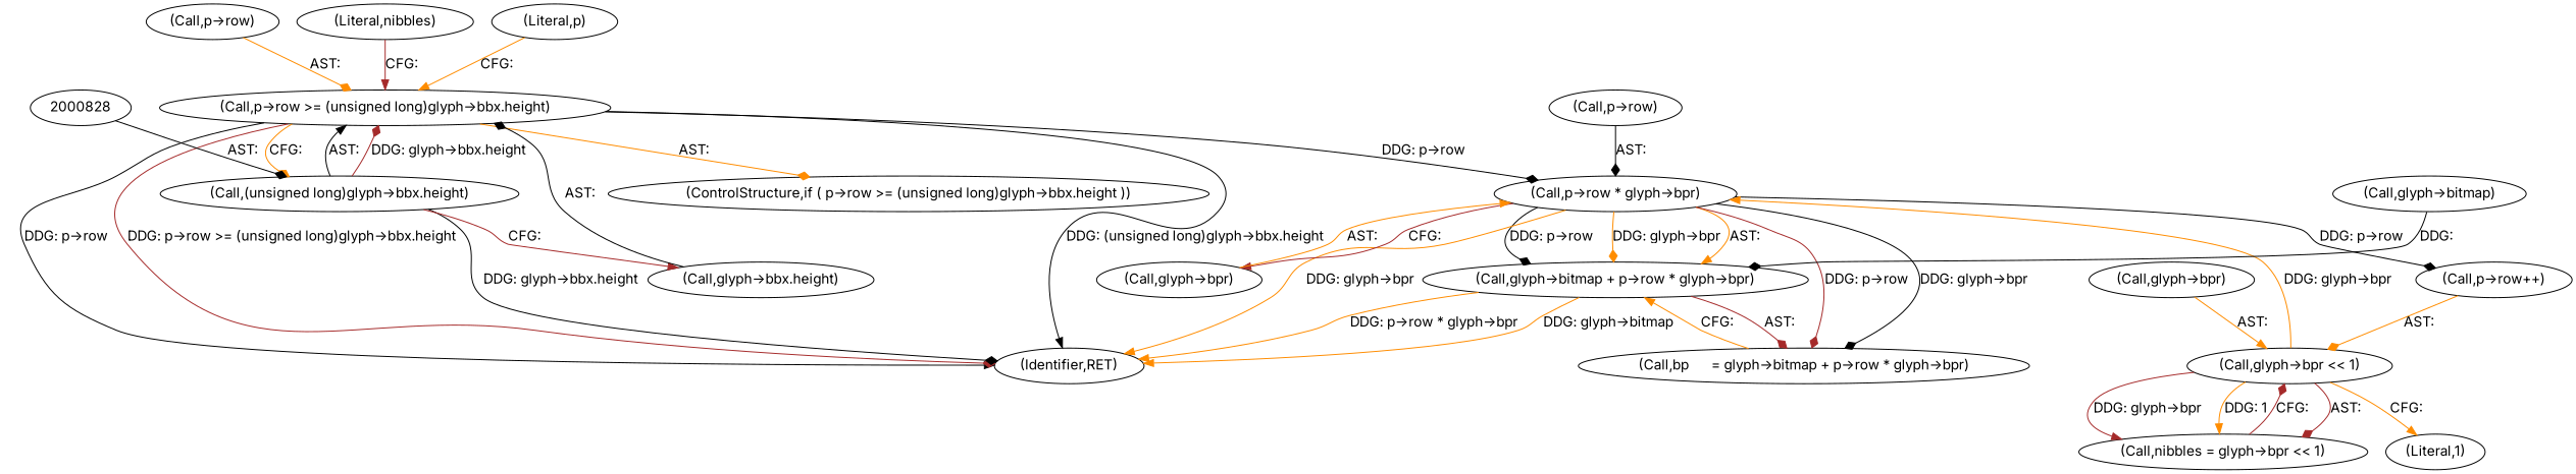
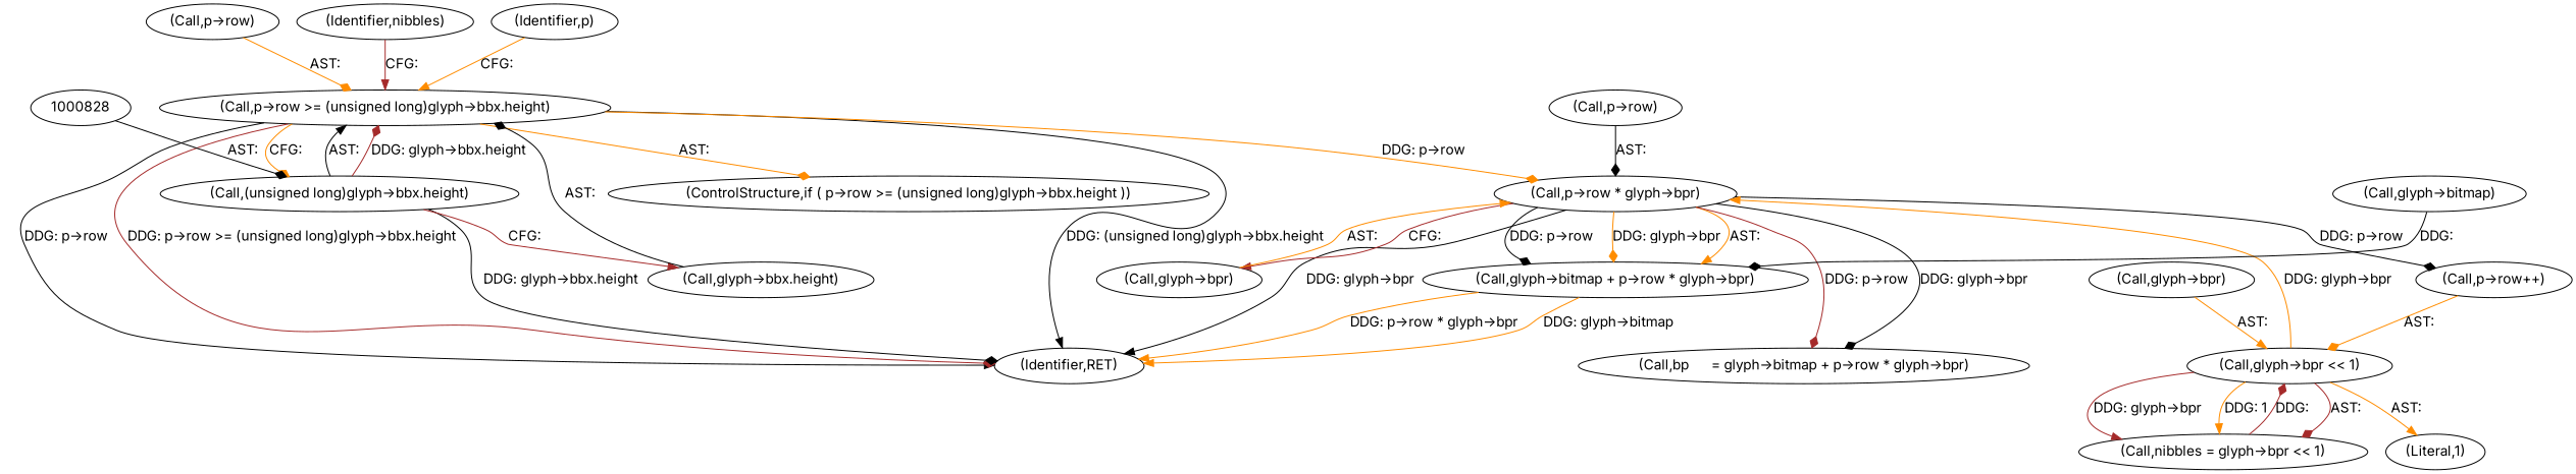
  digraph {
    fontname=Inter
    node [fontname=Inter]
    edge [arrowhead=diamond color=darkorange fontname=Inter]
    n1 [label="(Call,glyph->bitmap + p->row * glyph->bpr)"]
    n2 [label="(Call,bp      = glyph->bitmap + p->row * glyph->bpr)"]
    n3 [label="(Identifier,RET)"]
    n4 [label="(Call,p->row * glyph->bpr)"]
    n5 [label="(Call,p->row++)"]
    n6 [label="(Call,glyph->bpr)"]
    n7 [label="(Call,glyph->bpr << 1)"]
    n8 [label="(Call,p->row >= (unsigned long)glyph->bbx.height)"]
    n9 [label="(Call,(unsigned long)glyph->bbx.height)"]
    n10 [label="(ControlStructure,if ( p->row >= (unsigned long)glyph->bbx.height ))"]
    n11 [label="(Call,glyph->bbx.height)"]
    n12 [label="(Call,nibbles = glyph->bpr << 1)"]
    n13 [label="(Literal,1)"]
    n14 [label="(Call,glyph->bitmap)"]
    n15 [label="(Call,p->row)"]
    n16 [label="(Call,p->row)"]
    n17 [label="(Call,glyph->bpr)"]
-   n18 [label="(Literal,nibbles)"]
-   n19 [label="(Literal,p)"]
-   1000828 [label=2000828]
-   n1 -> n2 [color=brown label="AST: "]
+   n18 [label="(Identifier,nibbles)"]
+   n19 [label="(Identifier,p)"]
+   1000828
    n1 -> n3 [arrowhead=normal label="DDG: p->row * glyph->bpr"]
    n1 -> n3 [arrowhead=normal label="DDG: glyph->bitmap"]
-   n2 -> n1 [arrowhead=normal label="CFG: "]
    n4 -> n1 [arrowhead=normal label="AST: "]
    n4 -> n1 [color=black label="DDG: p->row"]
    n4 -> n1 [label="DDG: glyph->bpr"]
    n4 -> n2 [color=brown label="DDG: p->row"]
    n4 -> n2 [color=black label="DDG: glyph->bpr"]
-   n4 -> n3 [arrowhead=normal label="DDG: glyph->bpr"]
+   n4 -> n3 [arrowhead=normal color=black label="DDG: glyph->bpr"]
    n4 -> n5 [color=black label="DDG: p->row"]
    n4 -> n6 [arrowhead=normal color=brown label="CFG: "]
    n5 -> n7 [label="AST: "]
    n6 -> n4 [arrowhead=normal label="AST: "]
    n7 -> n4 [arrowhead=normal label="DDG: glyph->bpr"]
    n7 -> n12 [color=brown label="AST: "]
    n7 -> n12 [arrowhead=normal color=brown label="DDG: glyph->bpr"]
    n7 -> n12 [arrowhead=normal label="DDG: 1"]
-   n7 -> n13 [arrowhead=normal label="CFG: "]
+   n7 -> n13 [arrowhead=normal label="AST: "]
    n8 -> n3 [arrowhead=normal color=black label="DDG: (unsigned long)glyph->bbx.height"]
    n8 -> n3 [arrowhead=normal color=black label="DDG: p->row"]
    n8 -> n3 [color=brown label="DDG: p->row >= (unsigned long)glyph->bbx.height"]
-   n8 -> n4 [color=black label="DDG: p->row"]
+   n8 -> n4 [label="DDG: p->row"]
    n8 -> n9 [label="CFG: "]
    n8 -> n10 [label="AST: "]
    n9 -> n3 [color=black label="DDG: glyph->bbx.height"]
    n9 -> n8 [arrowhead=normal color=black label="AST: "]
    n9 -> n8 [color=brown label="DDG: glyph->bbx.height"]
    n9 -> n11 [arrowhead=normal color=brown label="CFG: "]
    n11 -> n8 [color=black label="AST: "]
-   n12 -> n7 [color=brown label="CFG: "]
+   n12 -> n7 [color=brown label="DDG: "]
    n14 -> n1 [color=black label="DDG: "]
    n15 -> n4 [color=black label="AST: "]
    n16 -> n8 [label="AST: "]
    n17 -> n7 [arrowhead=normal label="AST: "]
    n18 -> n8 [arrowhead=normal color=brown label="CFG: "]
    n19 -> n8 [arrowhead=normal label="CFG: "]
    1000828 -> n9 [color=black label="AST: "]
  }
